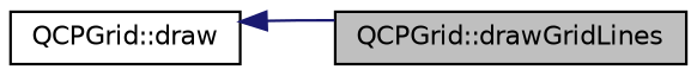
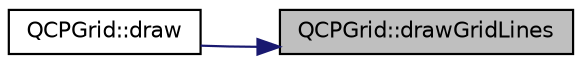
  digraph {
    rankdir=RL
    node [color=black fontname=Helvetica fontsize=10 shape=record style=filled]
    n1 [fillcolor=grey75 fontcolor=black height=0.2 label="QCPGrid::drawGridLines" width=0.4]
    n2 [fillcolor=white height=0.2 label="QCPGrid::draw" width=0.4]
-   n2 -> n1 [color=midnightblue dir=back fontname=Helvetica fontsize=10 labelfontname=Helvetica labelfontsize=10 style=solid]
+   n1 -> n2 [color=midnightblue dir=back fontname=Helvetica fontsize=10 labelfontname=Helvetica labelfontsize=10 style=solid]
  }
